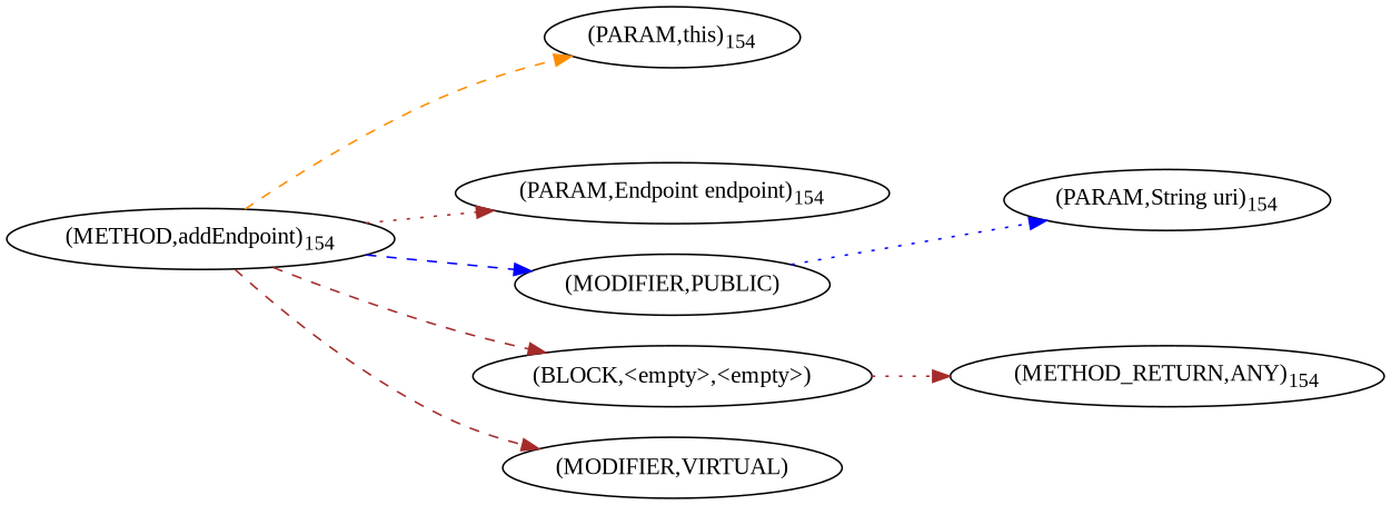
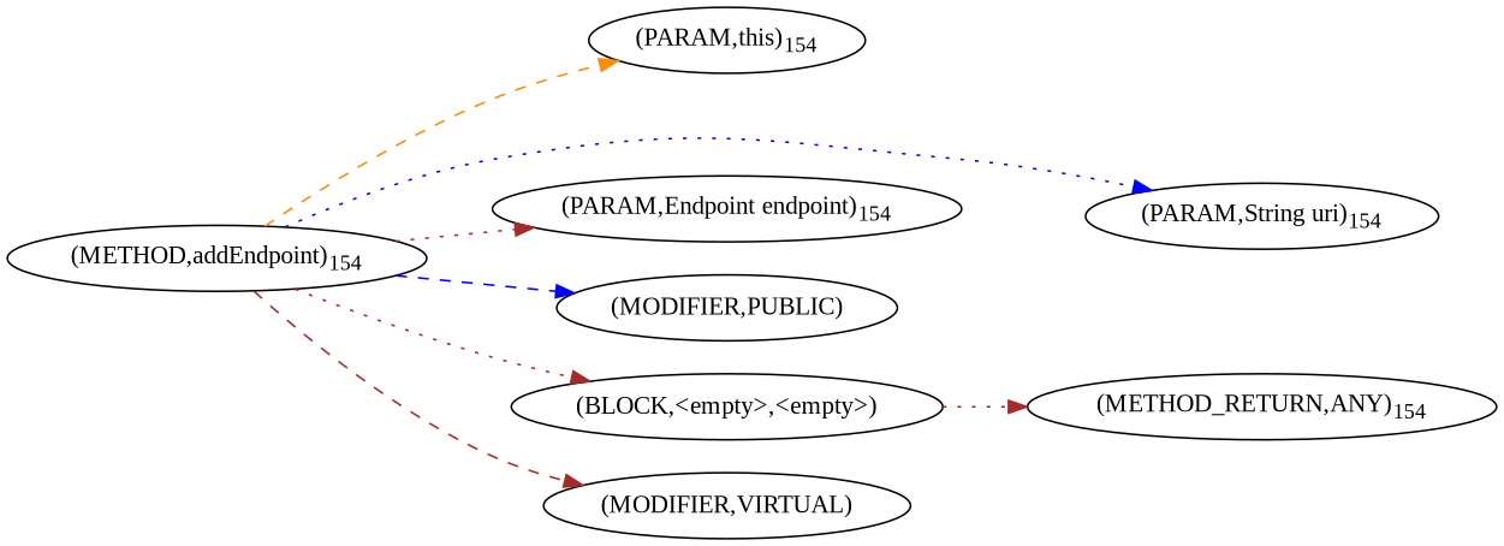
  digraph {
    fontname="Liberation Serif"
    rankdir=LR
    node [fontname="Liberation Serif"]
    edge [color=brown fontname="Liberation Serif" style=dotted]
    n1 [label=<(METHOD,addEndpoint)<SUB>154</SUB>>]
    n2 [label=<(PARAM,this)<SUB>154</SUB>>]
    n3 [label=<(PARAM,String uri)<SUB>154</SUB>>]
    n4 [label=<(PARAM,Endpoint endpoint)<SUB>154</SUB>>]
    n5 [label=<(BLOCK,&lt;empty&gt;,&lt;empty&gt;)>]
    n6 [label=<(MODIFIER,PUBLIC)>]
    n7 [label=<(MODIFIER,VIRTUAL)>]
    n8 [label=<(METHOD_RETURN,ANY)<SUB>154</SUB>>]
    n1 -> n2 [color=darkorange style=dashed]
-   n6 -> n3 [color=blue]
+   n1 -> n3 [color=blue]
    n1 -> n4
-   n1 -> n5 [style=dashed]
+   n1 -> n5
    n1 -> n6 [color=blue style=dashed]
    n1 -> n7 [style=dashed]
    n5 -> n8
  }
